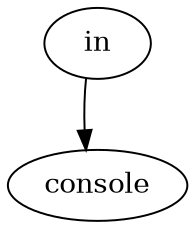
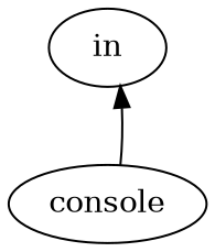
  digraph {
    in [type=stdin]
    console [encoding=text type=console]
    subgraph sub_1 {
      in
    }
    subgraph sub_2 {
      console
    }
-   in -> console
+   console -> in
  }
